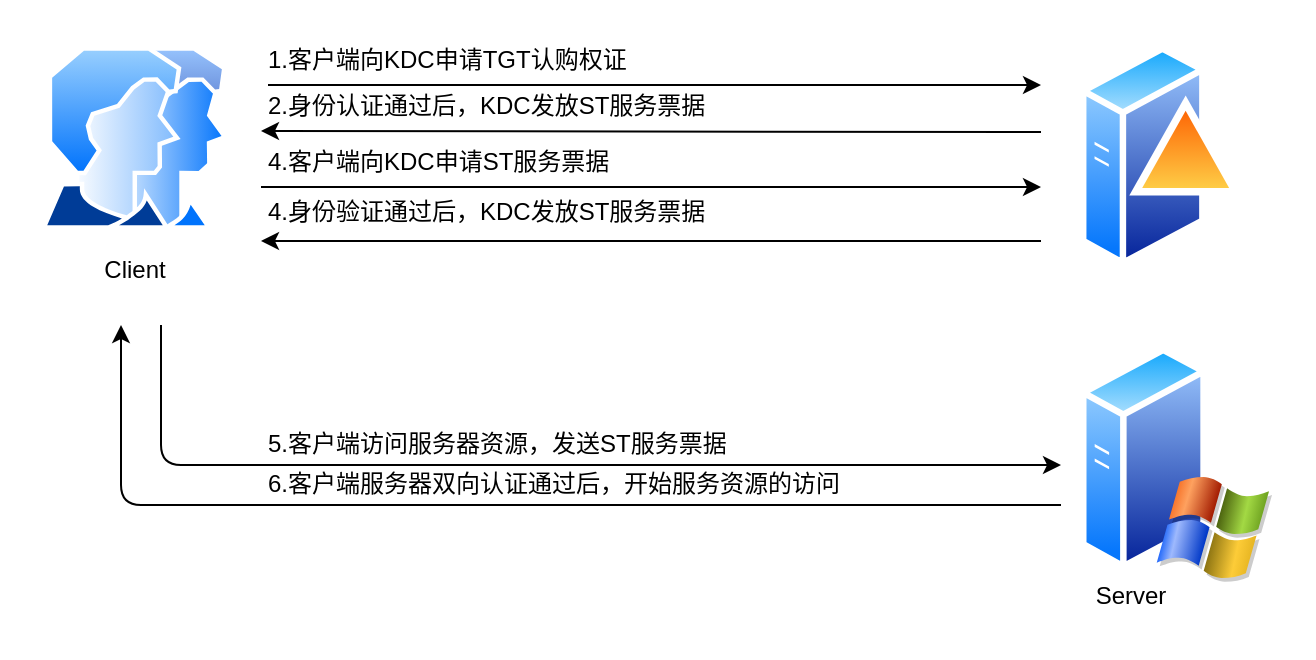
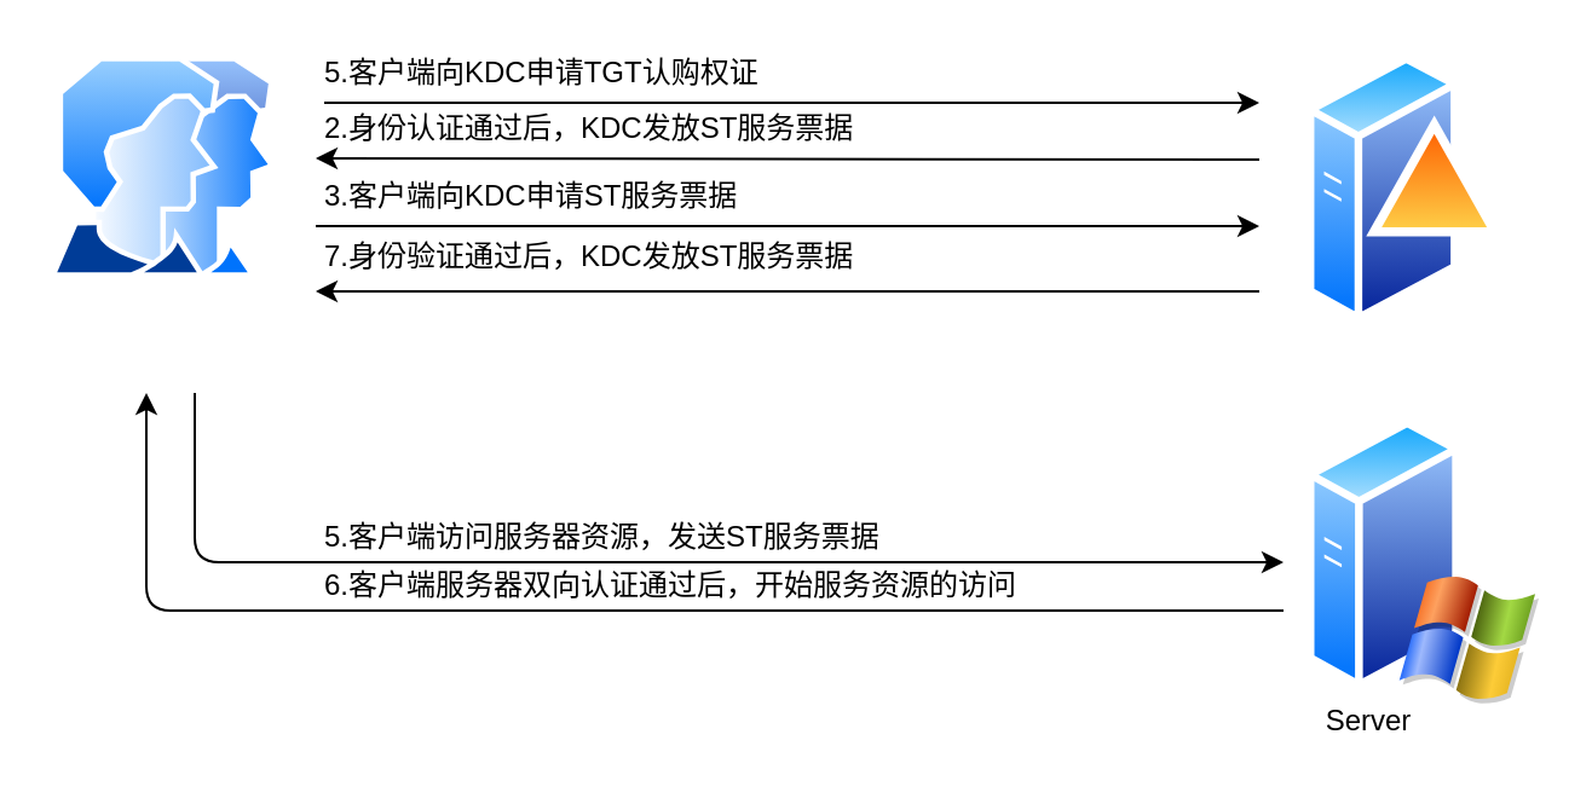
  <mxCell id="0" />
  <mxCell id="1" parent="0" />
  <mxCell id="2" value="" style="aspect=fixed;perimeter=ellipsePerimeter;html=1;align=center;shadow=0;dashed=0;spacingTop=3;image;image=img/lib/active_directory/windows_server_2.svg;" parent="1" vertex="1"><mxGeometry x="540" y="172" width="96" height="120" as="geometry" /></mxCell>
  <mxCell id="3" value="" style="aspect=fixed;perimeter=ellipsePerimeter;html=1;align=center;shadow=0;dashed=0;spacingTop=3;image;image=img/lib/active_directory/user_accounts.svg;" parent="1" vertex="1"><mxGeometry x="20" y="23.17" width="94.51" height="91.67" as="geometry" /></mxCell>
- <mxCell id="4" value="Client" style="text;html=1;align=center;verticalAlign=middle;resizable=0;points=[];autosize=1;" parent="1" vertex="1"><mxGeometry x="42.26" y="124.84" width="50" height="20" as="geometry" /></mxCell>
  <mxCell id="5" value="Server" style="text;html=1;align=center;verticalAlign=middle;resizable=0;points=[];autosize=1;" parent="1" vertex="1"><mxGeometry x="540" y="287.83" width="50" height="20" as="geometry" /></mxCell>
  <mxCell id="6" value="" style="endArrow=classic;html=1;" parent="1" edge="1"><mxGeometry width="50" height="50" relative="1" as="geometry"><mxPoint x="133.5" y="42" as="sourcePoint" /><mxPoint x="520" y="42" as="targetPoint" /></mxGeometry></mxCell>
  <mxCell id="7" value="" style="endArrow=classic;html=1;" parent="1" edge="1"><mxGeometry width="50" height="50" relative="1" as="geometry"><mxPoint x="520" y="65.5" as="sourcePoint" /><mxPoint x="130" y="65" as="targetPoint" /></mxGeometry></mxCell>
  <mxCell id="8" value="" style="endArrow=classic;html=1;" parent="1" edge="1"><mxGeometry width="50" height="50" relative="1" as="geometry"><mxPoint x="130" y="93" as="sourcePoint" /><mxPoint x="520" y="93" as="targetPoint" /></mxGeometry></mxCell>
  <mxCell id="9" value="" style="endArrow=classic;html=1;" parent="1" edge="1"><mxGeometry width="50" height="50" relative="1" as="geometry"><mxPoint x="520" y="120" as="sourcePoint" /><mxPoint x="130" y="120" as="targetPoint" /></mxGeometry></mxCell>
- <mxCell id="10" value="1.客户端向KDC申请TGT认购权证" style="text;html=1;align=left;verticalAlign=middle;resizable=0;points=[];autosize=1;" parent="1" vertex="1"><mxGeometry x="132" y="20" width="190" height="20" as="geometry" /></mxCell>
+ <mxCell id="10" value="5.客户端向KDC申请TGT认购权证" style="text;html=1;align=left;verticalAlign=middle;resizable=0;points=[];autosize=1;" parent="1" vertex="1"><mxGeometry x="132" y="20" width="190" height="20" as="geometry" /></mxCell>
  <mxCell id="11" value="2.身份认证通过后，KDC发放ST服务票据" style="text;html=1;align=left;verticalAlign=middle;resizable=0;points=[];autosize=1;" parent="1" vertex="1"><mxGeometry x="132" y="43" width="240" height="20" as="geometry" /></mxCell>
- <mxCell id="12" value="4.客户端向KDC申请ST服务票据" style="text;html=1;align=left;verticalAlign=middle;resizable=0;points=[];autosize=1;" parent="1" vertex="1"><mxGeometry x="132" y="71" width="190" height="20" as="geometry" /></mxCell>
- <mxCell id="13" value="4.身份验证通过后，KDC发放ST服务票据" style="text;html=1;align=left;verticalAlign=middle;resizable=0;points=[];autosize=1;" parent="1" vertex="1"><mxGeometry x="132" y="96" width="230" height="20" as="geometry" /></mxCell>
+ <mxCell id="12" value="3.客户端向KDC申请ST服务票据" style="text;html=1;align=left;verticalAlign=middle;resizable=0;points=[];autosize=1;" parent="1" vertex="1"><mxGeometry x="132" y="71" width="190" height="20" as="geometry" /></mxCell>
+ <mxCell id="13" value="7.身份验证通过后，KDC发放ST服务票据" style="text;html=1;align=left;verticalAlign=middle;resizable=0;points=[];autosize=1;" parent="1" vertex="1"><mxGeometry x="132" y="96" width="230" height="20" as="geometry" /></mxCell>
  <mxCell id="14" value="" style="aspect=fixed;perimeter=ellipsePerimeter;html=1;align=center;shadow=0;dashed=0;spacingTop=3;image;image=img/lib/active_directory/domain_controller.svg;" parent="1" vertex="1"><mxGeometry x="540" y="20" width="81" height="115.71" as="geometry" /></mxCell>
  <mxCell id="15" value="" style="endArrow=classic;html=1;" parent="1" edge="1"><mxGeometry width="50" height="50" relative="1" as="geometry"><mxPoint x="80" y="162" as="sourcePoint" /><mxPoint x="530" y="232" as="targetPoint" /><Array as="points"><mxPoint x="80" y="232" /></Array></mxGeometry></mxCell>
  <mxCell id="16" value="" style="endArrow=classic;html=1;" parent="1" edge="1"><mxGeometry width="50" height="50" relative="1" as="geometry"><mxPoint x="530" y="252" as="sourcePoint" /><mxPoint x="60" y="162" as="targetPoint" /><Array as="points"><mxPoint x="60" y="252" /></Array></mxGeometry></mxCell>
  <mxCell id="17" value="5.客户端访问服务器资源，发送ST服务票据" style="text;html=1;align=left;verticalAlign=middle;resizable=0;points=[];autosize=1;rotation=0;" parent="1" vertex="1"><mxGeometry x="132" y="212" width="240" height="20" as="geometry" /></mxCell>
  <mxCell id="18" value="6.客户端服务器双向认证通过后，开始服务资源的访问" style="text;html=1;align=left;verticalAlign=middle;resizable=0;points=[];autosize=1;rotation=0;" parent="1" vertex="1"><mxGeometry x="132" y="232" width="300" height="20" as="geometry" /></mxCell>
